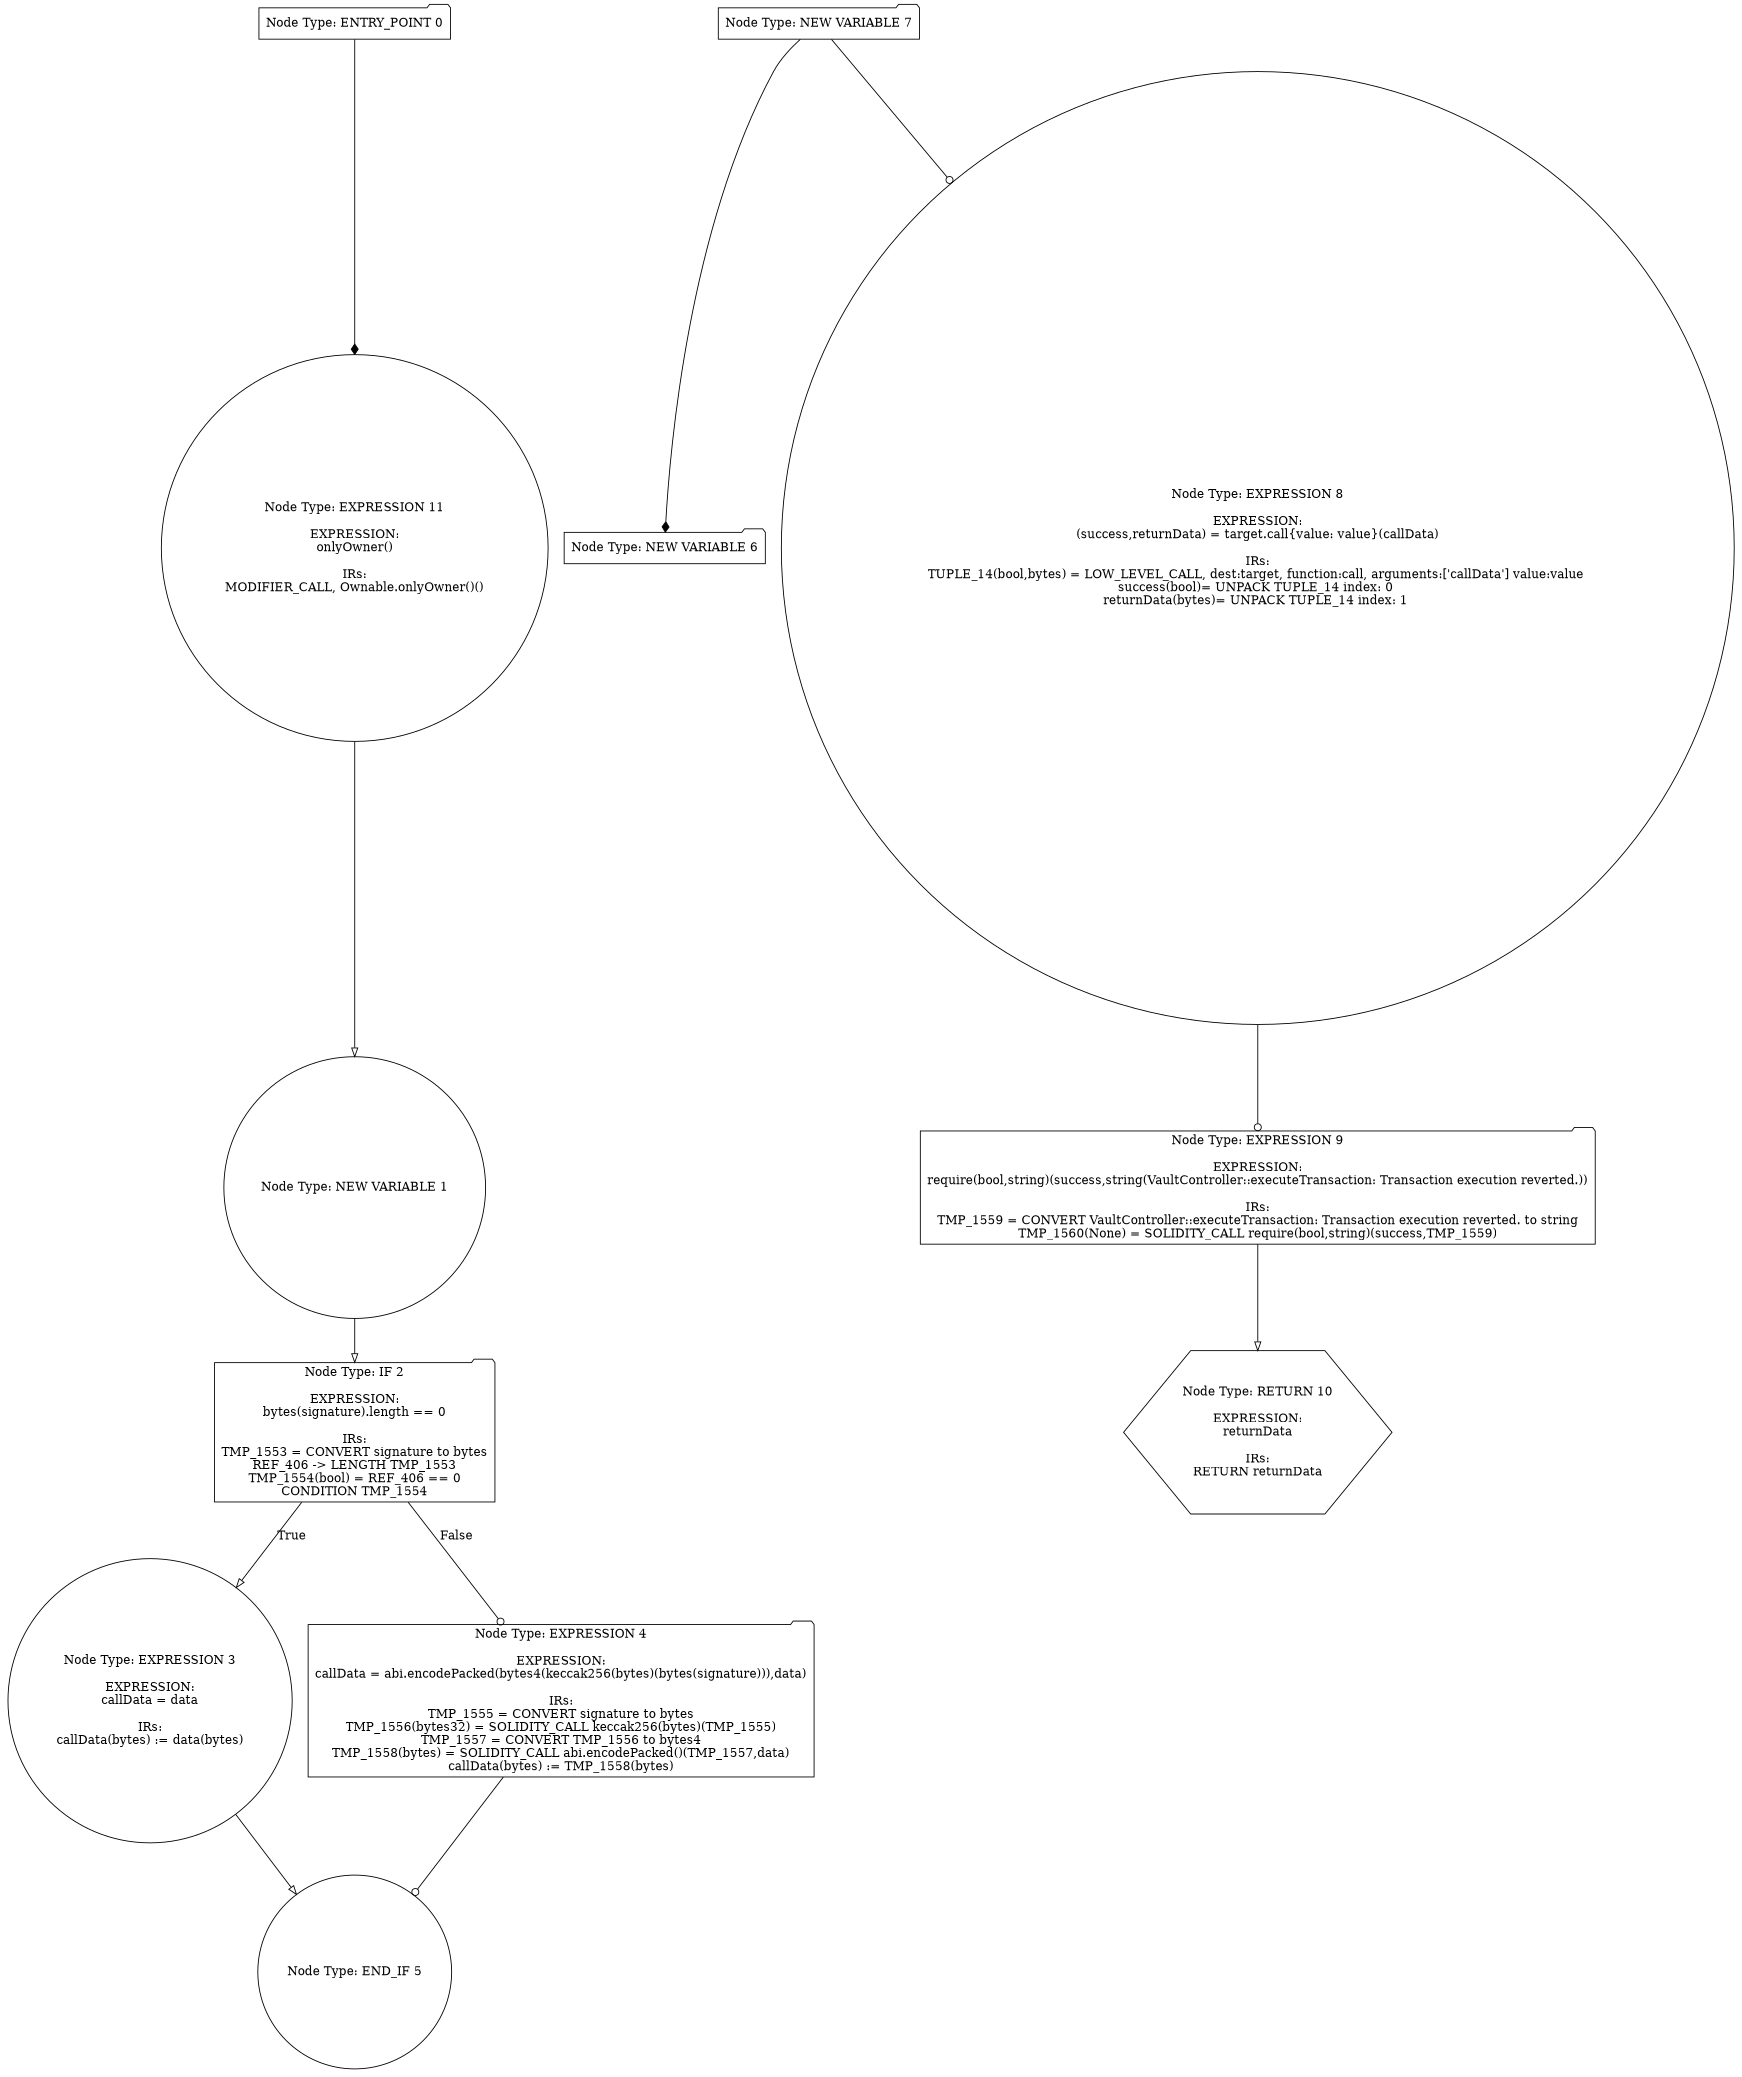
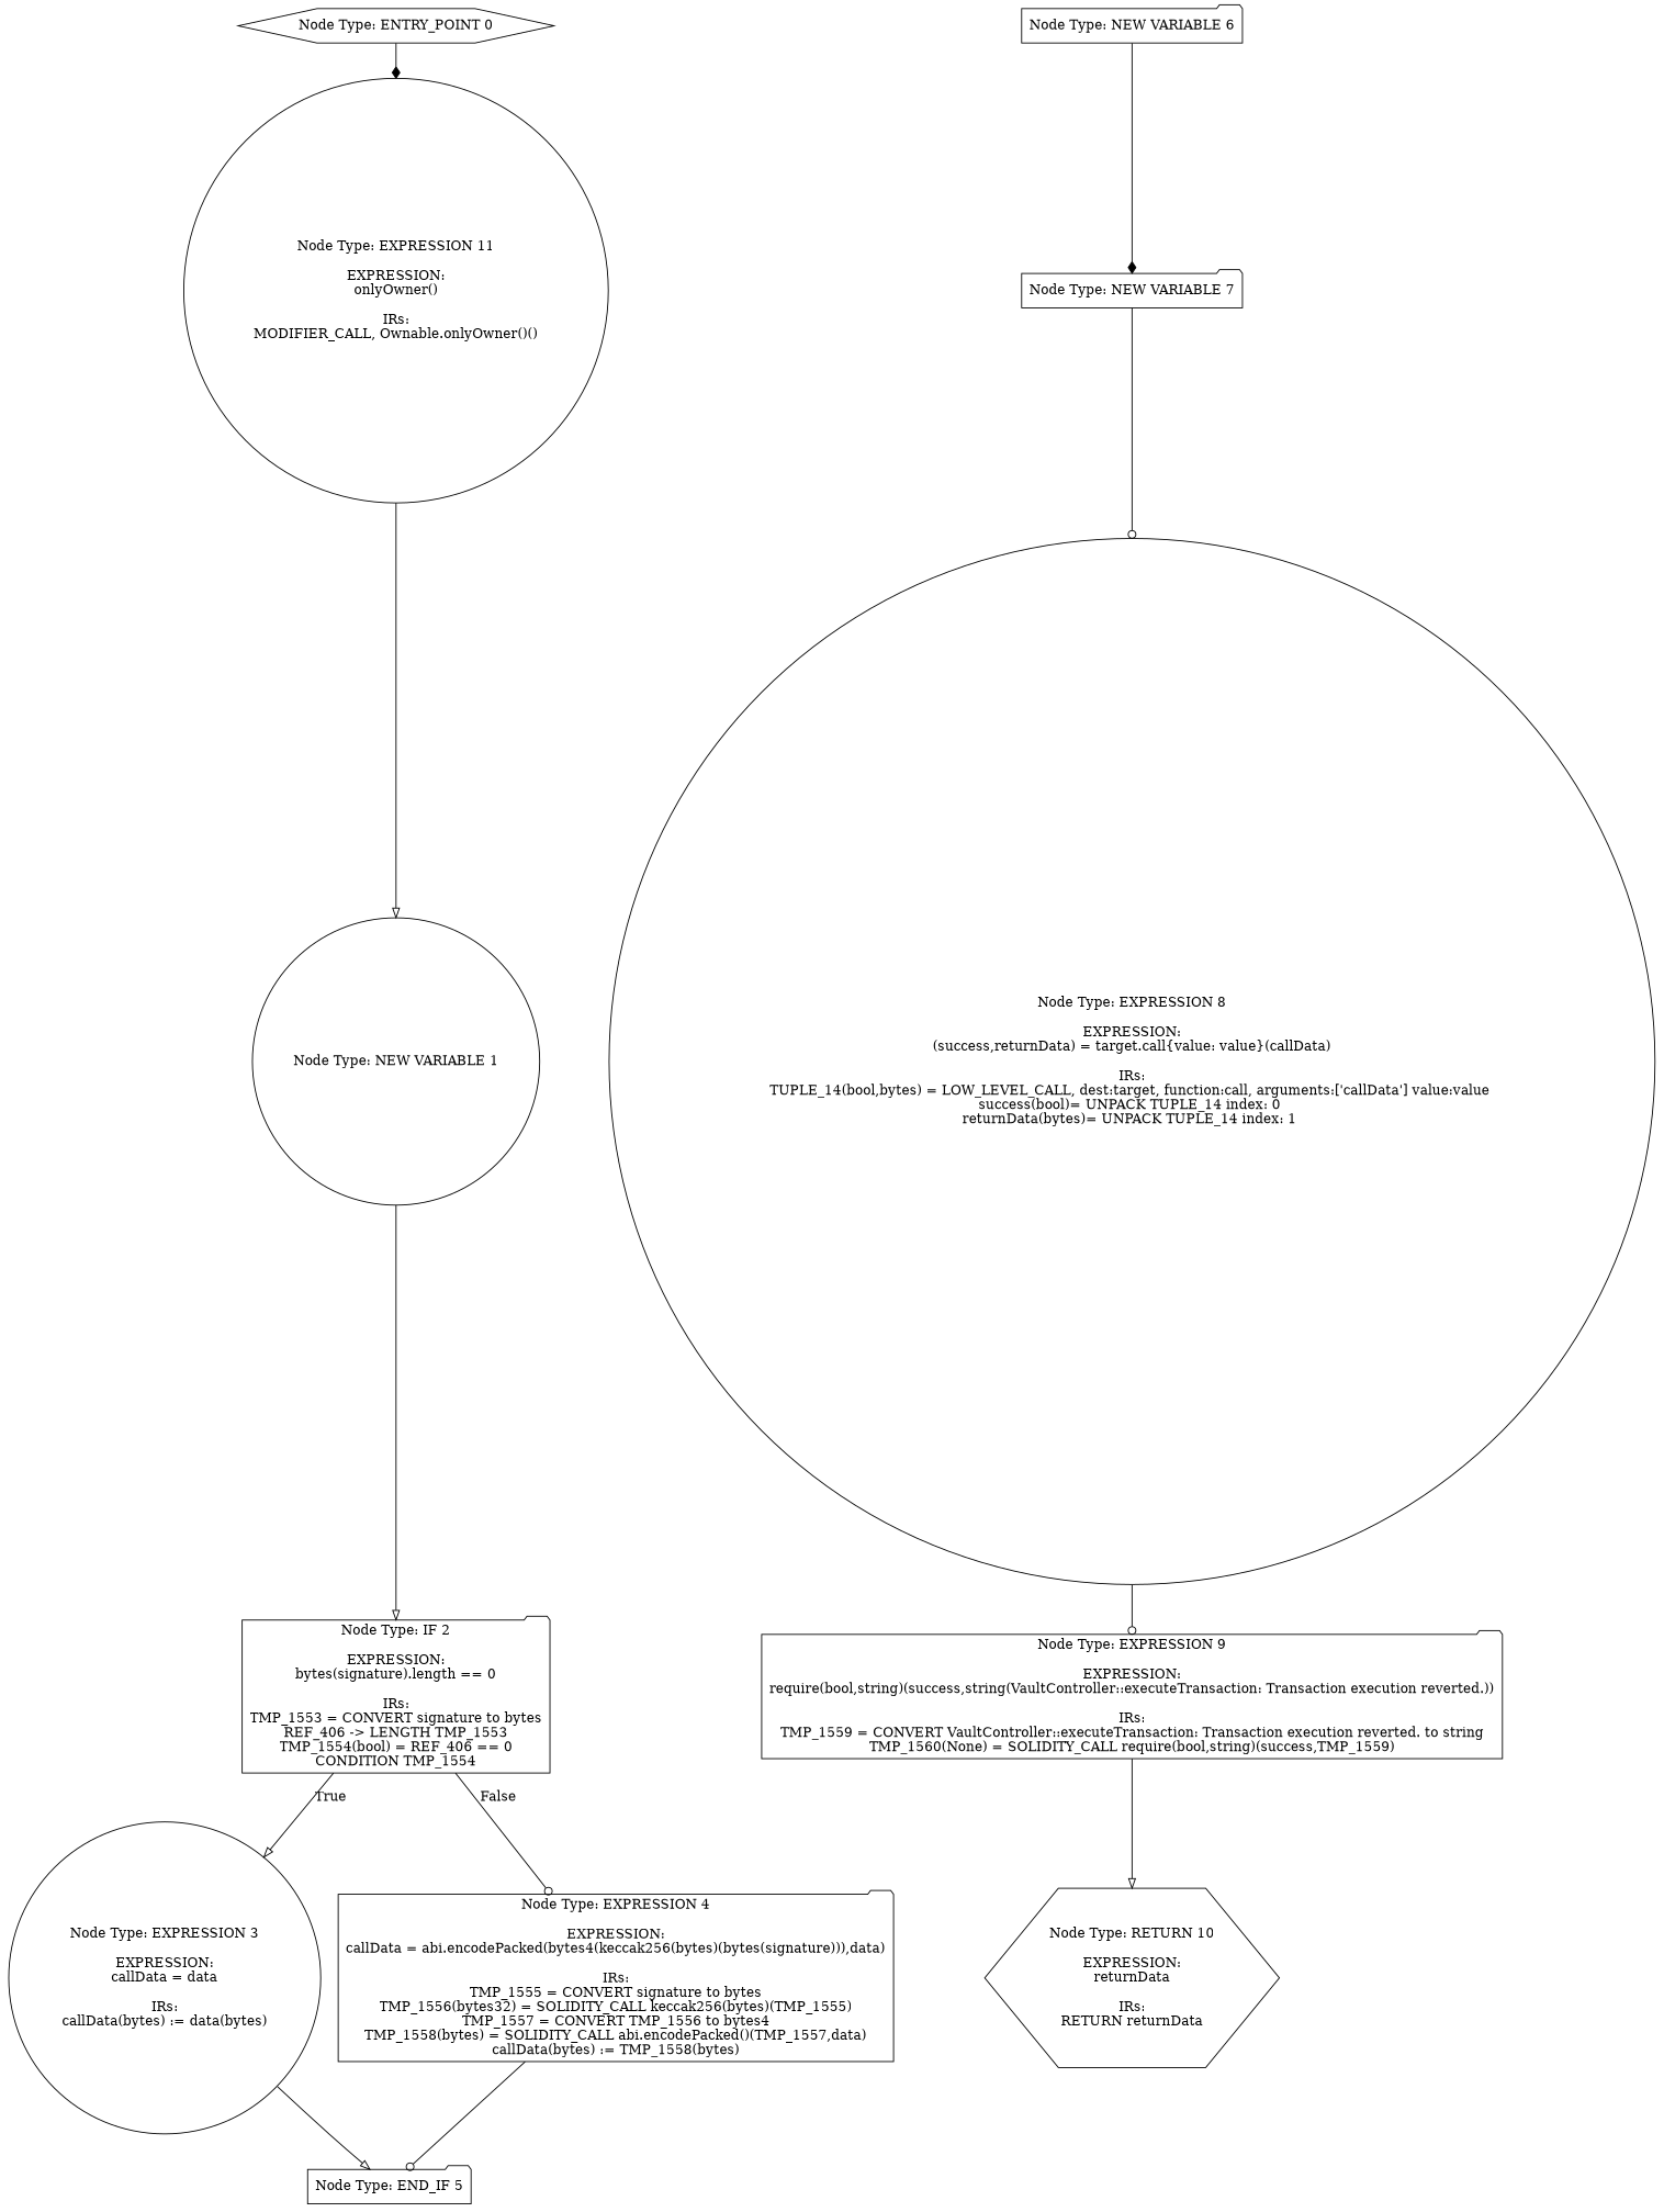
  digraph {
    node [shape=folder]
    edge [arrowhead=onormal]
-   n1 [label="Node Type: ENTRY_POINT 0\n"]
+   n1 [label="Node Type: ENTRY_POINT 0\n" shape=hexagon]
    n2 [label="Node Type: EXPRESSION 11\n\nEXPRESSION:\nonlyOwner()\n\nIRs:\nMODIFIER_CALL, Ownable.onlyOwner()()" shape=circle]
    n3 [label="Node Type: NEW VARIABLE 1\n" shape=circle]
    n4 [label="Node Type: IF 2\n\nEXPRESSION:\nbytes(signature).length == 0\n\nIRs:\nTMP_1553 = CONVERT signature to bytes\nREF_406 -> LENGTH TMP_1553\nTMP_1554(bool) = REF_406 == 0\nCONDITION TMP_1554"]
    n5 [label="Node Type: EXPRESSION 3\n\nEXPRESSION:\ncallData = data\n\nIRs:\ncallData(bytes) := data(bytes)" shape=circle]
    n6 [label="Node Type: EXPRESSION 4\n\nEXPRESSION:\ncallData = abi.encodePacked(bytes4(keccak256(bytes)(bytes(signature))),data)\n\nIRs:\nTMP_1555 = CONVERT signature to bytes\nTMP_1556(bytes32) = SOLIDITY_CALL keccak256(bytes)(TMP_1555)\nTMP_1557 = CONVERT TMP_1556 to bytes4\nTMP_1558(bytes) = SOLIDITY_CALL abi.encodePacked()(TMP_1557,data)\ncallData(bytes) := TMP_1558(bytes)"]
-   n7 [label="Node Type: END_IF 5\n" shape=circle]
+   n7 [label="Node Type: END_IF 5\n"]
    n8 [label="Node Type: NEW VARIABLE 6\n"]
    n9 [label="Node Type: NEW VARIABLE 7\n"]
    n10 [label="Node Type: EXPRESSION 8\n\nEXPRESSION:\n(success,returnData) = target.call{value: value}(callData)\n\nIRs:\nTUPLE_14(bool,bytes) = LOW_LEVEL_CALL, dest:target, function:call, arguments:['callData'] value:value \nsuccess(bool)= UNPACK TUPLE_14 index: 0 \nreturnData(bytes)= UNPACK TUPLE_14 index: 1 " shape=circle]
    n11 [label="Node Type: EXPRESSION 9\n\nEXPRESSION:\nrequire(bool,string)(success,string(VaultController::executeTransaction: Transaction execution reverted.))\n\nIRs:\nTMP_1559 = CONVERT VaultController::executeTransaction: Transaction execution reverted. to string\nTMP_1560(None) = SOLIDITY_CALL require(bool,string)(success,TMP_1559)"]
    n12 [label="Node Type: RETURN 10\n\nEXPRESSION:\nreturnData\n\nIRs:\nRETURN returnData" shape=hexagon]
    n1 -> n2 [arrowhead=diamond]
    n2 -> n3
    n3 -> n4
    n4 -> n5 [label=True]
    n4 -> n6 [arrowhead=odot label=False]
    n5 -> n7
    n6 -> n7 [arrowhead=odot]
-   n9 -> n8 [arrowhead=diamond]
+   n8 -> n9 [arrowhead=diamond]
    n9 -> n10 [arrowhead=odot]
    n10 -> n11 [arrowhead=odot]
    n11 -> n12
  }
